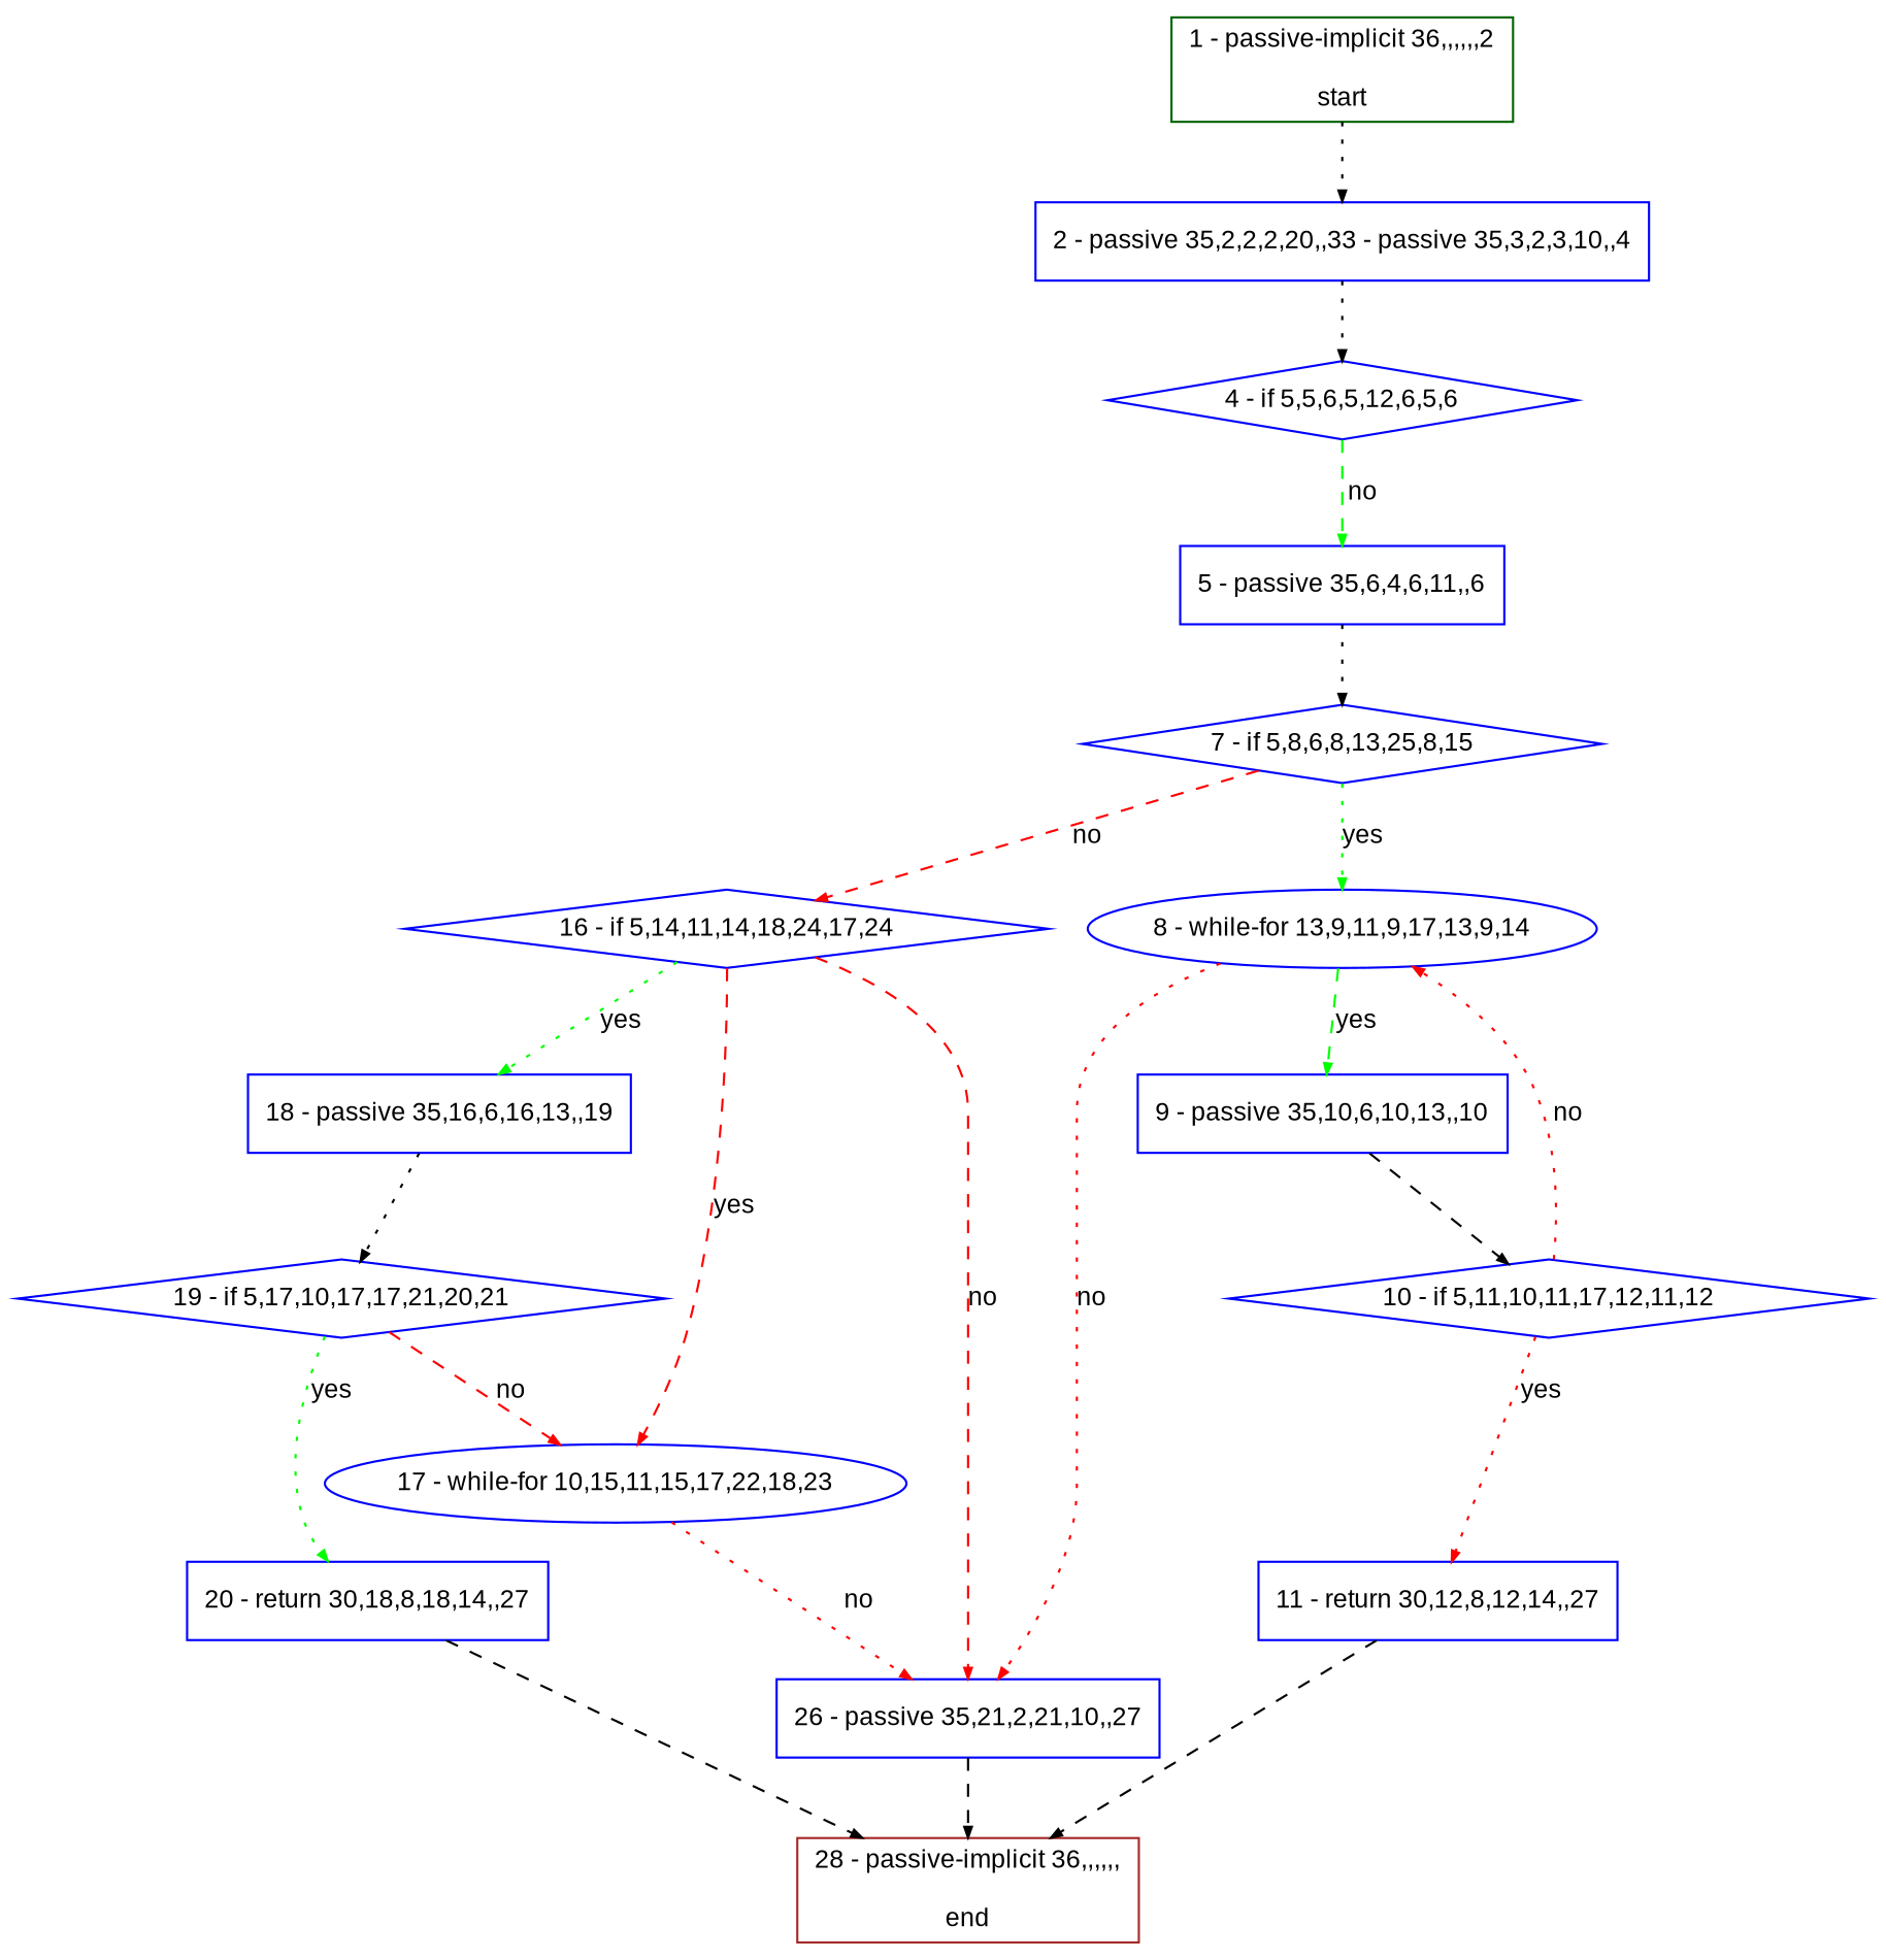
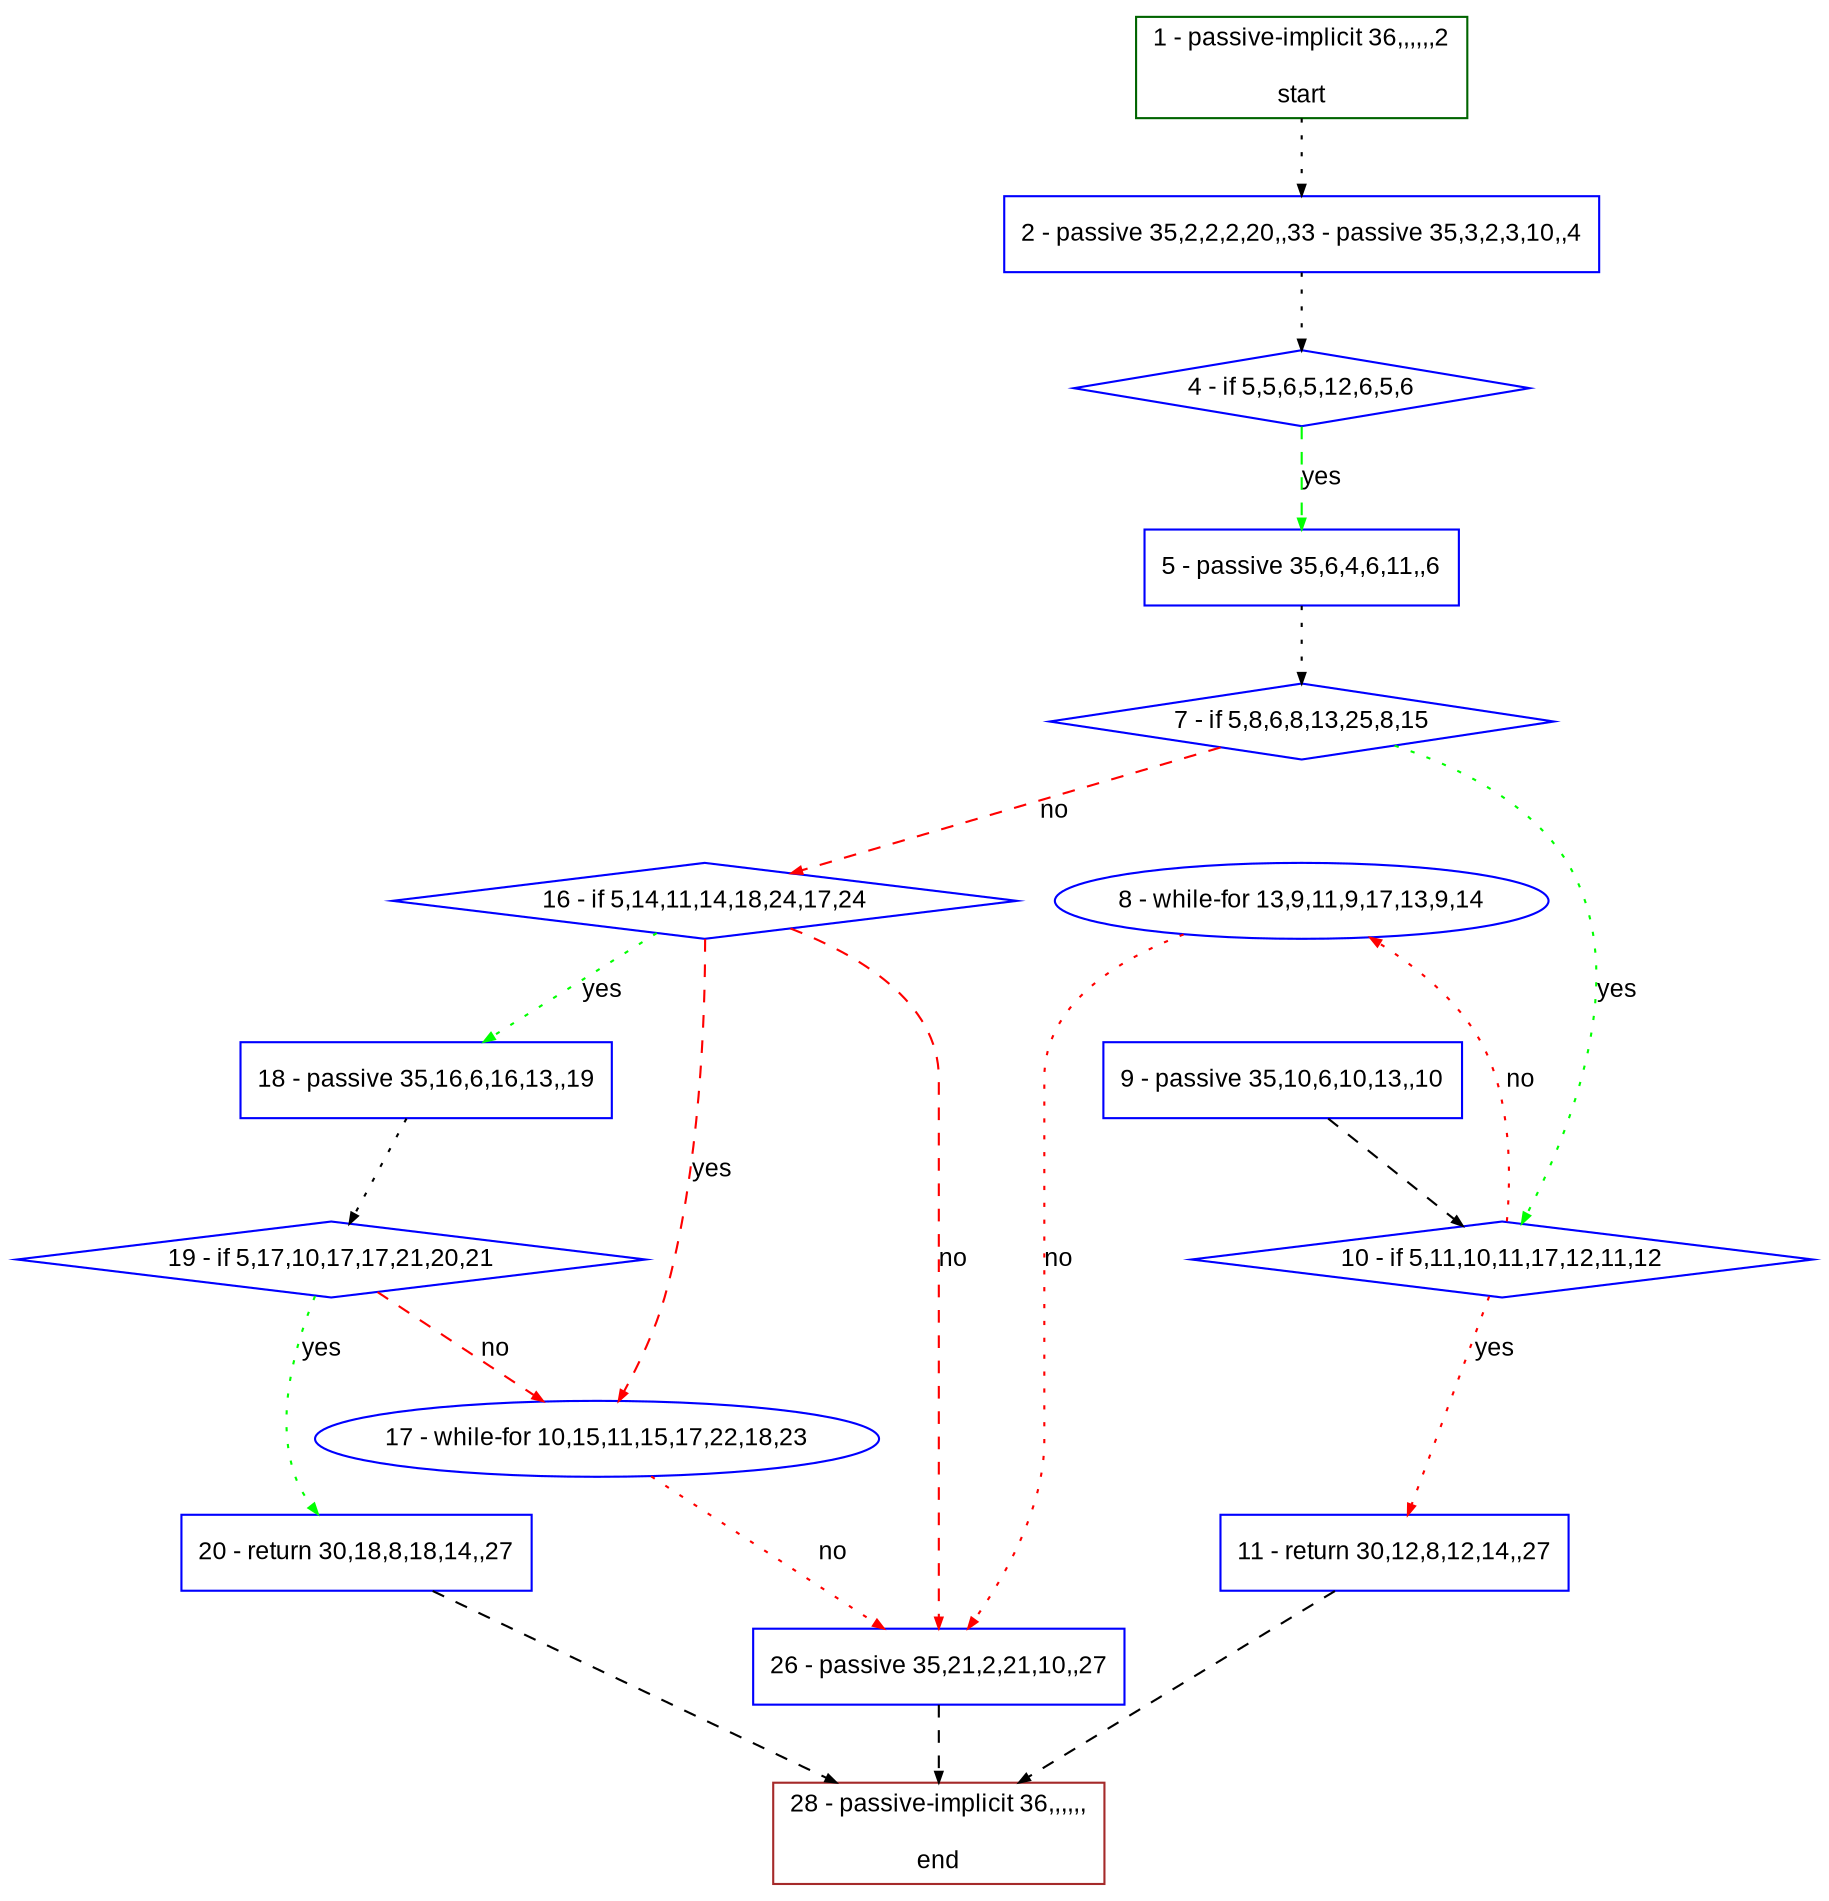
  digraph {
    bgcolor=white
    compound=true
    fillcolor="#FFFFCC"
    fontname=Arial
    fontsize=12
    pack=true
    packmode=clust
    style="rounded,filled"
    node [color="#0000ff" compound=true fillcolor="#ffffff" fixedsize=false fontname=Arial fontsize=12 node_initialized=no shape=box style=filled]
    edge [arrowhead=normal arrowsize=0.5 arrowtail=none color="#000000" compound=true dir=forward fontcolor=black fontname=Arial fontsize=12 style=dotted]
    n1 [label="2 - passive 35,2,2,2,20,,33 - passive 35,3,2,3,10,,4"]
    n2 [label="4 - if 5,5,6,5,12,6,5,6" shape=diamond]
    n3 [label="5 - passive 35,6,4,6,11,,6"]
    n4 [color="#006400" label="1 - passive-implicit 36,,,,,,2\n\nstart"]
    n5 [label="7 - if 5,8,6,8,13,25,8,15" shape=diamond]
    n6 [label="8 - while-for 13,9,11,9,17,13,9,14" shape=oval]
    n7 [label="16 - if 5,14,11,14,18,24,17,24" shape=diamond]
    n8 [label="9 - passive 35,10,6,10,13,,10"]
    n9 [label="26 - passive 35,21,2,21,10,,27"]
    n10 [label="17 - while-for 10,15,11,15,17,22,18,23" shape=oval]
    n11 [label="18 - passive 35,16,6,16,13,,19"]
    n12 [label="10 - if 5,11,10,11,17,12,11,12" shape=diamond]
    n13 [color="#a52a2a" label="28 - passive-implicit 36,,,,,,\n\nend"]
    n14 [label="11 - return 30,12,8,12,14,,27"]
    n15 [label="19 - if 5,17,10,17,17,21,20,21" shape=diamond]
    n16 [label="20 - return 30,18,8,18,14,,27"]
    n1 -> n2
-   n2 -> n3 [color="#00ff00" label=no style=dashed]
+   n2 -> n3 [color="#00ff00" label=yes style=dashed]
    n3 -> n5
    n4 -> n1
-   n5 -> n6 [color="#00ff00" label=yes]
+   n5 -> n12 [color="#00ff00" label=yes]
    n5 -> n7 [color="#ff0000" label=no style=dashed]
-   n6 -> n8 [color="#00ff00" label=yes style=dashed]
    n6 -> n9 [color="#ff0000" label=no]
    n7 -> n9 [color="#ff0000" label=no style=dashed]
    n7 -> n10 [color="#ff0000" label=yes style=dashed]
    n7 -> n11 [color="#00ff00" label=yes]
    n8 -> n12 [style=dashed]
    n9 -> n13 [style=dashed]
    n10 -> n9 [color="#ff0000" label=no]
    n11 -> n15
    n12 -> n6 [color="#ff0000" label=no]
    n12 -> n14 [color="#ff0000" label=yes]
    n14 -> n13 [style=dashed]
    n15 -> n10 [color="#ff0000" label=no style=dashed]
    n15 -> n16 [color="#00ff00" label=yes]
    n16 -> n13 [style=dashed]
  }
